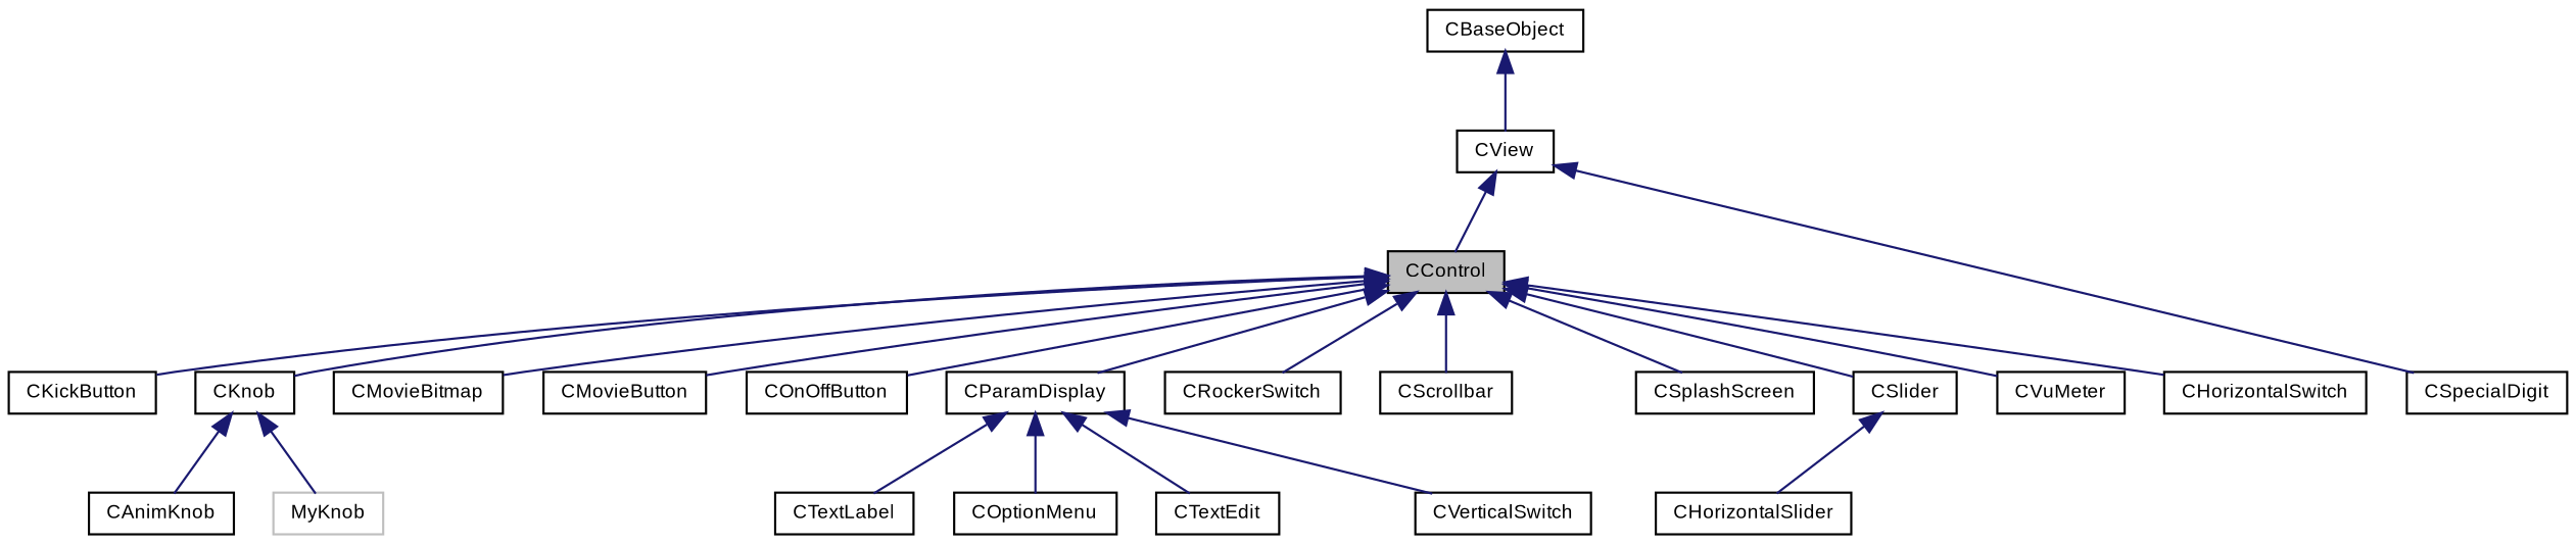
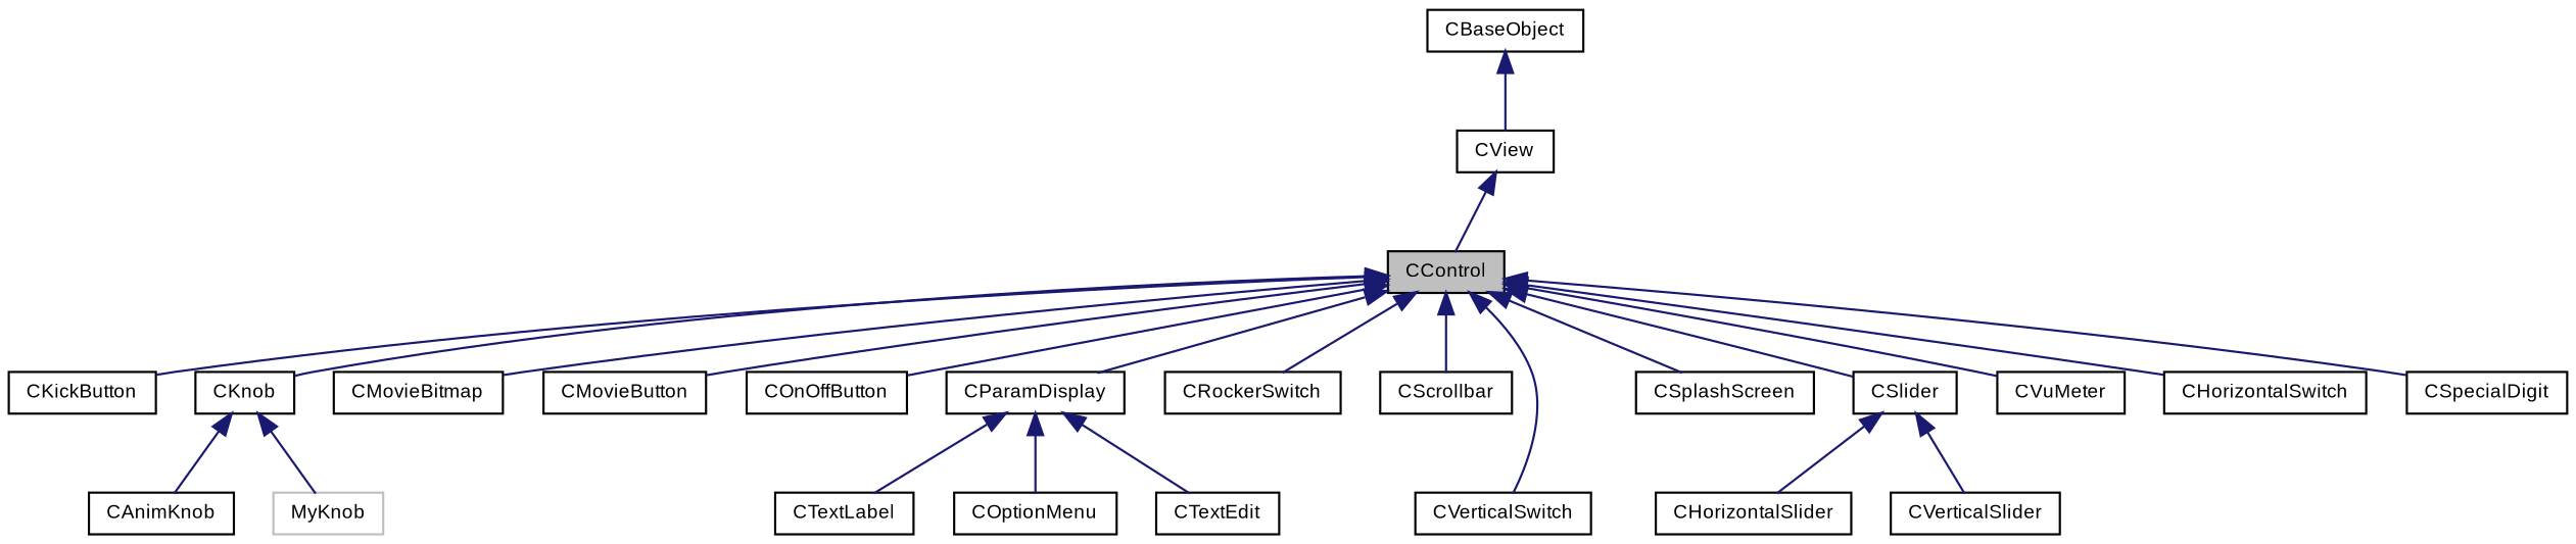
  digraph {
    rankdir=TB
    node [color=black fontname=Arial fontsize=9 shape=record]
    edge [color=midnightblue dir=back fontname=Arial fontsize=9 labelfontname=Arial labelfontsize=9 style=solid]
    n1 [fillcolor=grey75 fontcolor=black height=0.2 label=CControl style=filled width=0.4]
    n2 [height=0.2 label=CHorizontalSwitch width=0.4]
    n3 [height=0.2 label=CKickButton width=0.4]
    n4 [height=0.2 label=CKnob width=0.4]
    n5 [height=0.2 label=CMovieBitmap width=0.4]
    n6 [height=0.2 label=CMovieButton width=0.4]
    n7 [height=0.2 label=COnOffButton width=0.4]
    n8 [height=0.2 label=CParamDisplay width=0.4]
    n9 [height=0.2 label=CRockerSwitch width=0.4]
    n10 [height=0.2 label=CScrollbar width=0.4]
    n11 [height=0.2 label=CSlider width=0.4]
    n12 [height=0.2 label=CSpecialDigit width=0.4]
    n13 [height=0.2 label=CSplashScreen width=0.4]
    n14 [height=0.2 label=CVerticalSwitch width=0.4]
    n15 [height=0.2 label=CVuMeter width=0.4]
    n16 [height=0.2 label=CAnimKnob width=0.4]
    n17 [color=grey75 height=0.2 label=MyKnob width=0.4]
    n18 [height=0.2 label=COptionMenu width=0.4]
    n19 [height=0.2 label=CTextEdit width=0.4]
    n20 [height=0.2 label=CTextLabel width=0.4]
    n21 [height=0.2 label=CHorizontalSlider width=0.4]
+   n22 [height=0.2 label=CVerticalSlider width=0.4]
    n23 [height=0.2 label=CView width=0.4]
    n24 [height=0.2 label=CBaseObject width=0.4]
    n1 -> n2
    n1 -> n3
    n1 -> n4
    n1 -> n5
    n1 -> n6
    n1 -> n7
    n1 -> n8
    n1 -> n9
    n1 -> n10
    n1 -> n11
-   n23 -> n12
+   n1 -> n12
    n1 -> n13
-   n8 -> n14
+   n1 -> n14
    n1 -> n15
    n4 -> n16
    n4 -> n17
    n8 -> n18
    n8 -> n19
    n8 -> n20
    n11 -> n21
+   n11 -> n22
    n23 -> n1
    n24 -> n23
  }
